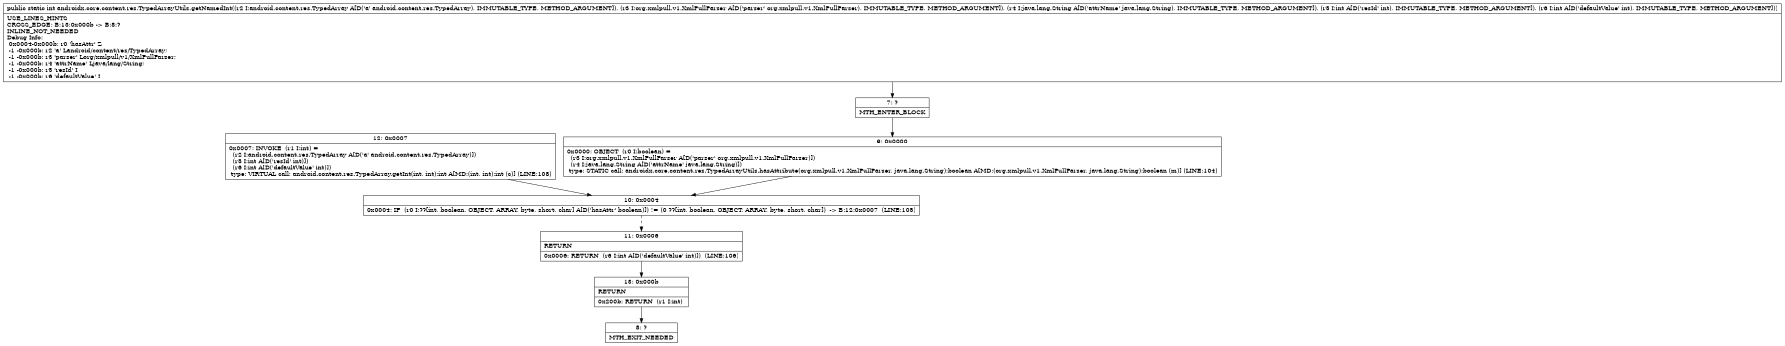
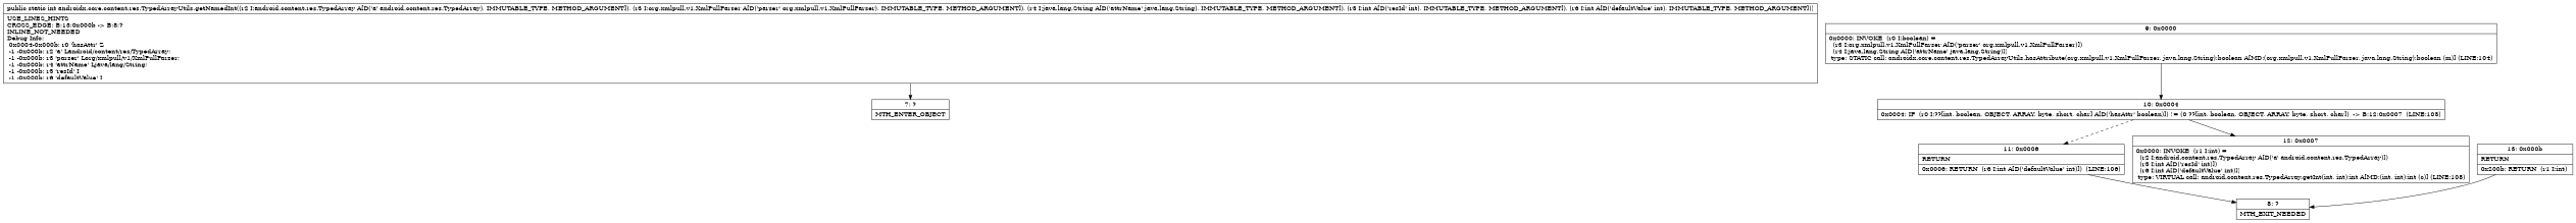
  digraph {
    node [shape=record]
-   n1 [label="{7\:\ ?|MTH_ENTER_BLOCK\l}"]
-   n2 [label="{9\:\ 0x0000|0x0000: OBJECT  (r0 I:boolean) = \l  (r3 I:org.xmlpull.v1.XmlPullParser A[D('parser' org.xmlpull.v1.XmlPullParser)])\l  (r4 I:java.lang.String A[D('attrName' java.lang.String)])\l type: STATIC call: androidx.core.content.res.TypedArrayUtils.hasAttribute(org.xmlpull.v1.XmlPullParser, java.lang.String):boolean A[MD:(org.xmlpull.v1.XmlPullParser, java.lang.String):boolean (m)] (LINE:104)\l}"]
+   n1 [label="{7\:\ ?|MTH_ENTER_OBJECT\l}"]
+   n2 [label="{9\:\ 0x0000|0x0000: INVOKE  (r0 I:boolean) = \l  (r3 I:org.xmlpull.v1.XmlPullParser A[D('parser' org.xmlpull.v1.XmlPullParser)])\l  (r4 I:java.lang.String A[D('attrName' java.lang.String)])\l type: STATIC call: androidx.core.content.res.TypedArrayUtils.hasAttribute(org.xmlpull.v1.XmlPullParser, java.lang.String):boolean A[MD:(org.xmlpull.v1.XmlPullParser, java.lang.String):boolean (m)] (LINE:104)\l}"]
    n3 [label="{10\:\ 0x0004|0x0004: IF  (r0 I:??[int, boolean, OBJECT, ARRAY, byte, short, char] A[D('hasAttr' boolean)]) != (0 ??[int, boolean, OBJECT, ARRAY, byte, short, char])  \-\> B:12:0x0007  (LINE:105)\l}"]
    n4 [label="{11\:\ 0x0006|RETURN\l|0x0006: RETURN  (r6 I:int A[D('defaultValue' int)])  (LINE:106)\l}"]
-   n5 [label="{12\:\ 0x0007|0x0007: INVOKE  (r1 I:int) = \l  (r2 I:android.content.res.TypedArray A[D('a' android.content.res.TypedArray)])\l  (r5 I:int A[D('resId' int)])\l  (r6 I:int A[D('defaultValue' int)])\l type: VIRTUAL call: android.content.res.TypedArray.getInt(int, int):int A[MD:(int, int):int (c)] (LINE:108)\l}"]
+   n5 [label="{12\:\ 0x0007|0x0000: INVOKE  (r1 I:int) = \l  (r2 I:android.content.res.TypedArray A[D('a' android.content.res.TypedArray)])\l  (r5 I:int A[D('resId' int)])\l  (r6 I:int A[D('defaultValue' int)])\l type: VIRTUAL call: android.content.res.TypedArray.getInt(int, int):int A[MD:(int, int):int (c)] (LINE:108)\l}"]
    n6 [label="{8\:\ ?|MTH_EXIT_NEEDED\l}"]
    n7 [label="{13\:\ 0x000b|RETURN\l|0x200b: RETURN  (r1 I:int) \l}"]
    n8 [label="{public static int androidx.core.content.res.TypedArrayUtils.getNamedInt((r2 I:android.content.res.TypedArray A[D('a' android.content.res.TypedArray), IMMUTABLE_TYPE, METHOD_ARGUMENT]), (r3 I:org.xmlpull.v1.XmlPullParser A[D('parser' org.xmlpull.v1.XmlPullParser), IMMUTABLE_TYPE, METHOD_ARGUMENT]), (r4 I:java.lang.String A[D('attrName' java.lang.String), IMMUTABLE_TYPE, METHOD_ARGUMENT]), (r5 I:int A[D('resId' int), IMMUTABLE_TYPE, METHOD_ARGUMENT]), (r6 I:int A[D('defaultValue' int), IMMUTABLE_TYPE, METHOD_ARGUMENT]))  | USE_LINES_HINTS\lCROSS_EDGE: B:13:0x000b \-\> B:8:?\lINLINE_NOT_NEEDED\lDebug Info:\l  0x0004\-0x000b: r0 'hasAttr' Z\l  \-1 \-0x000b: r2 'a' Landroid\/content\/res\/TypedArray;\l  \-1 \-0x000b: r3 'parser' Lorg\/xmlpull\/v1\/XmlPullParser;\l  \-1 \-0x000b: r4 'attrName' Ljava\/lang\/String;\l  \-1 \-0x000b: r5 'resId' I\l  \-1 \-0x000b: r6 'defaultValue' I\l}"]
-   n1 -> n2
    n2 -> n3
    n3 -> n4 [style=dashed]
-   n5 -> n3
-   n4 -> n7
+   n3 -> n5
+   n4 -> n6
    n7 -> n6
    n8 -> n1
  }
